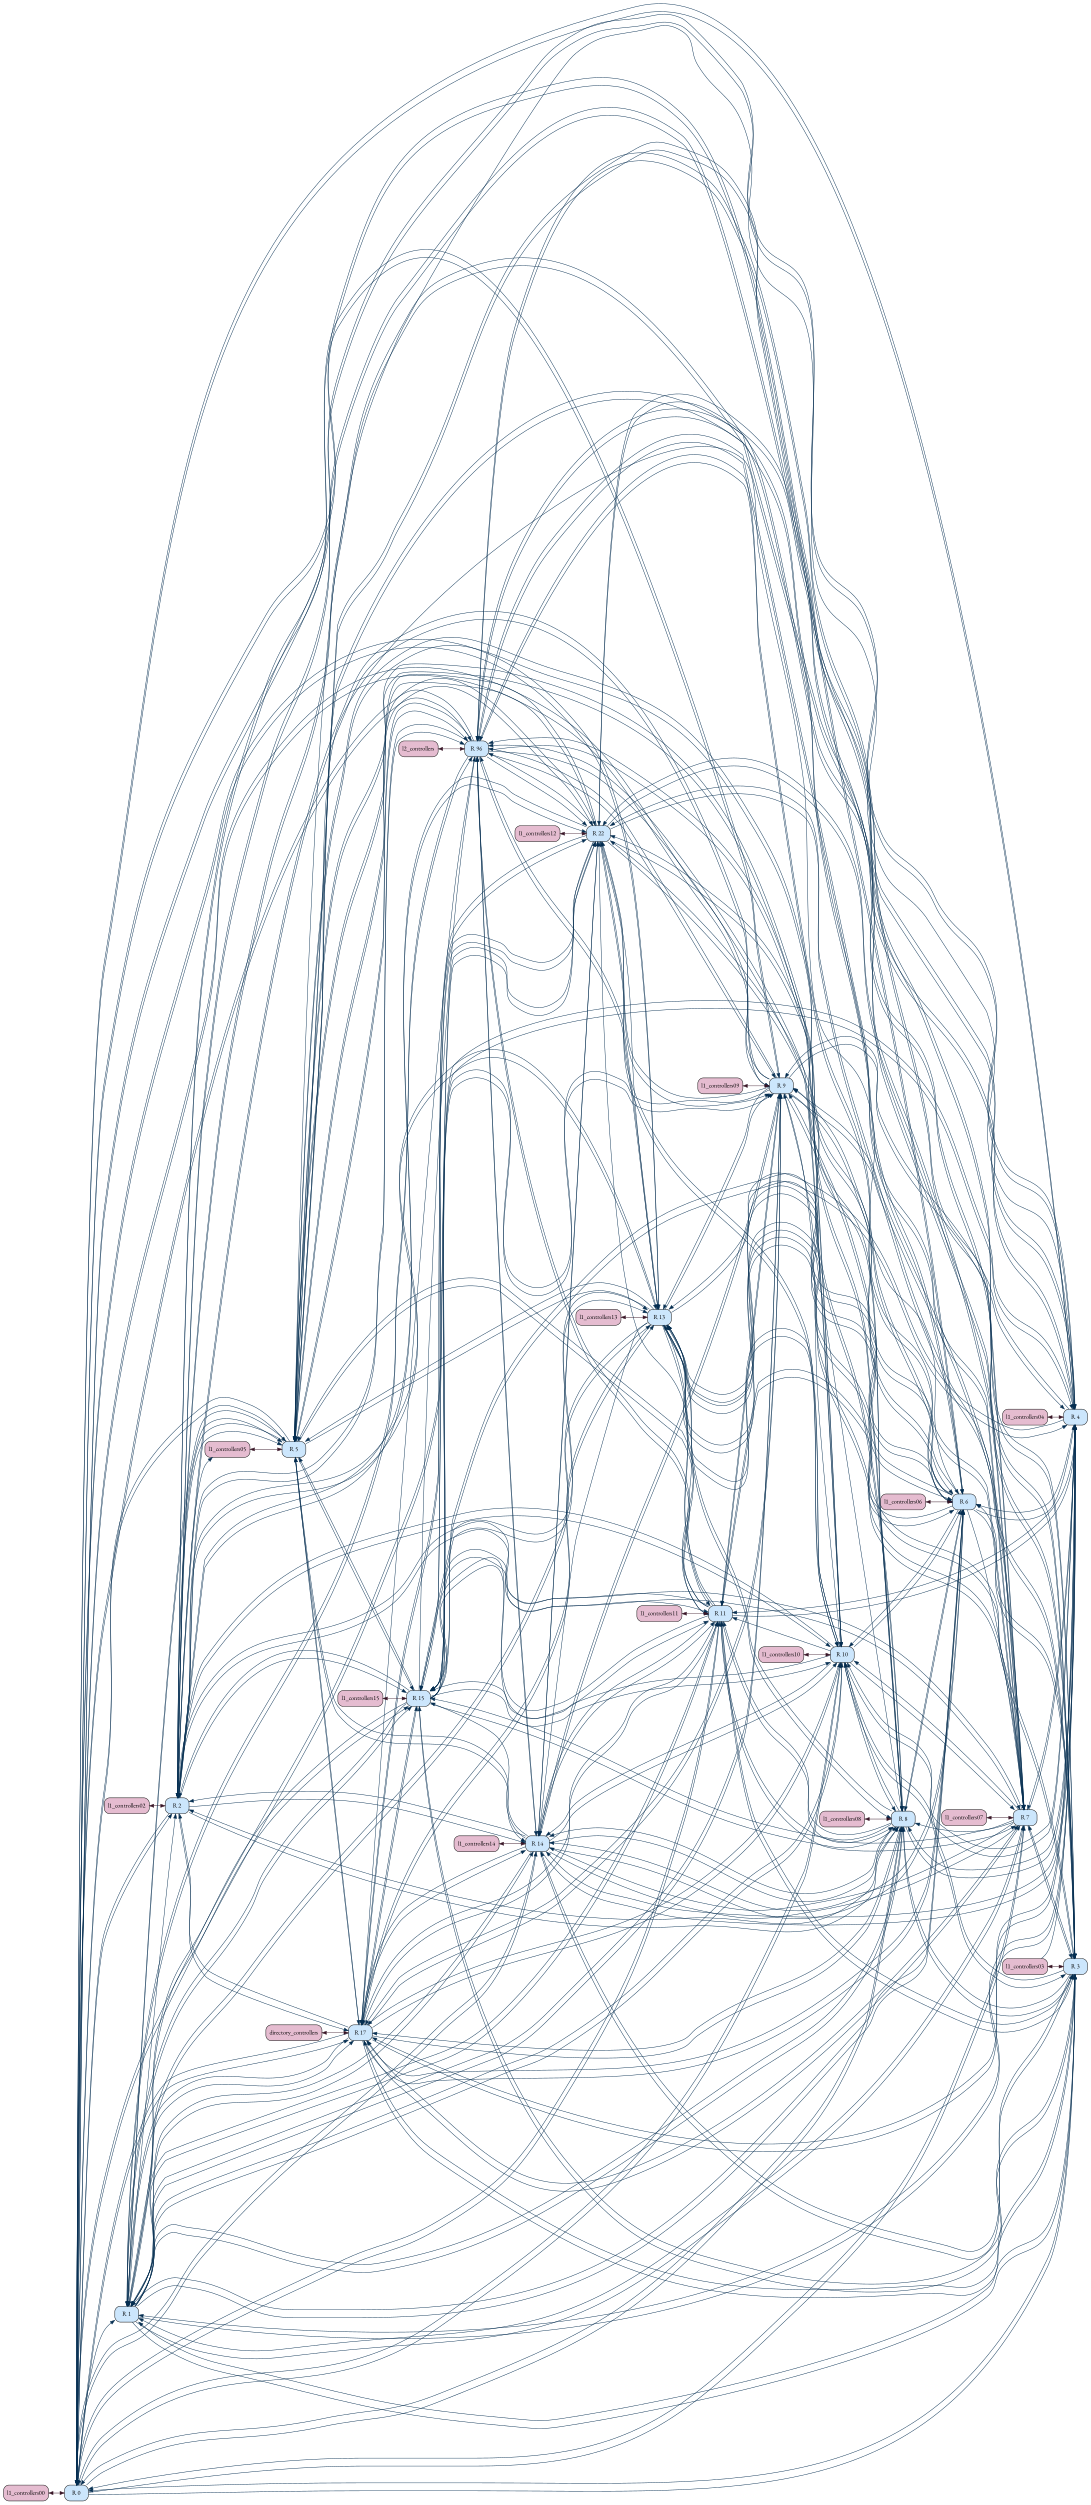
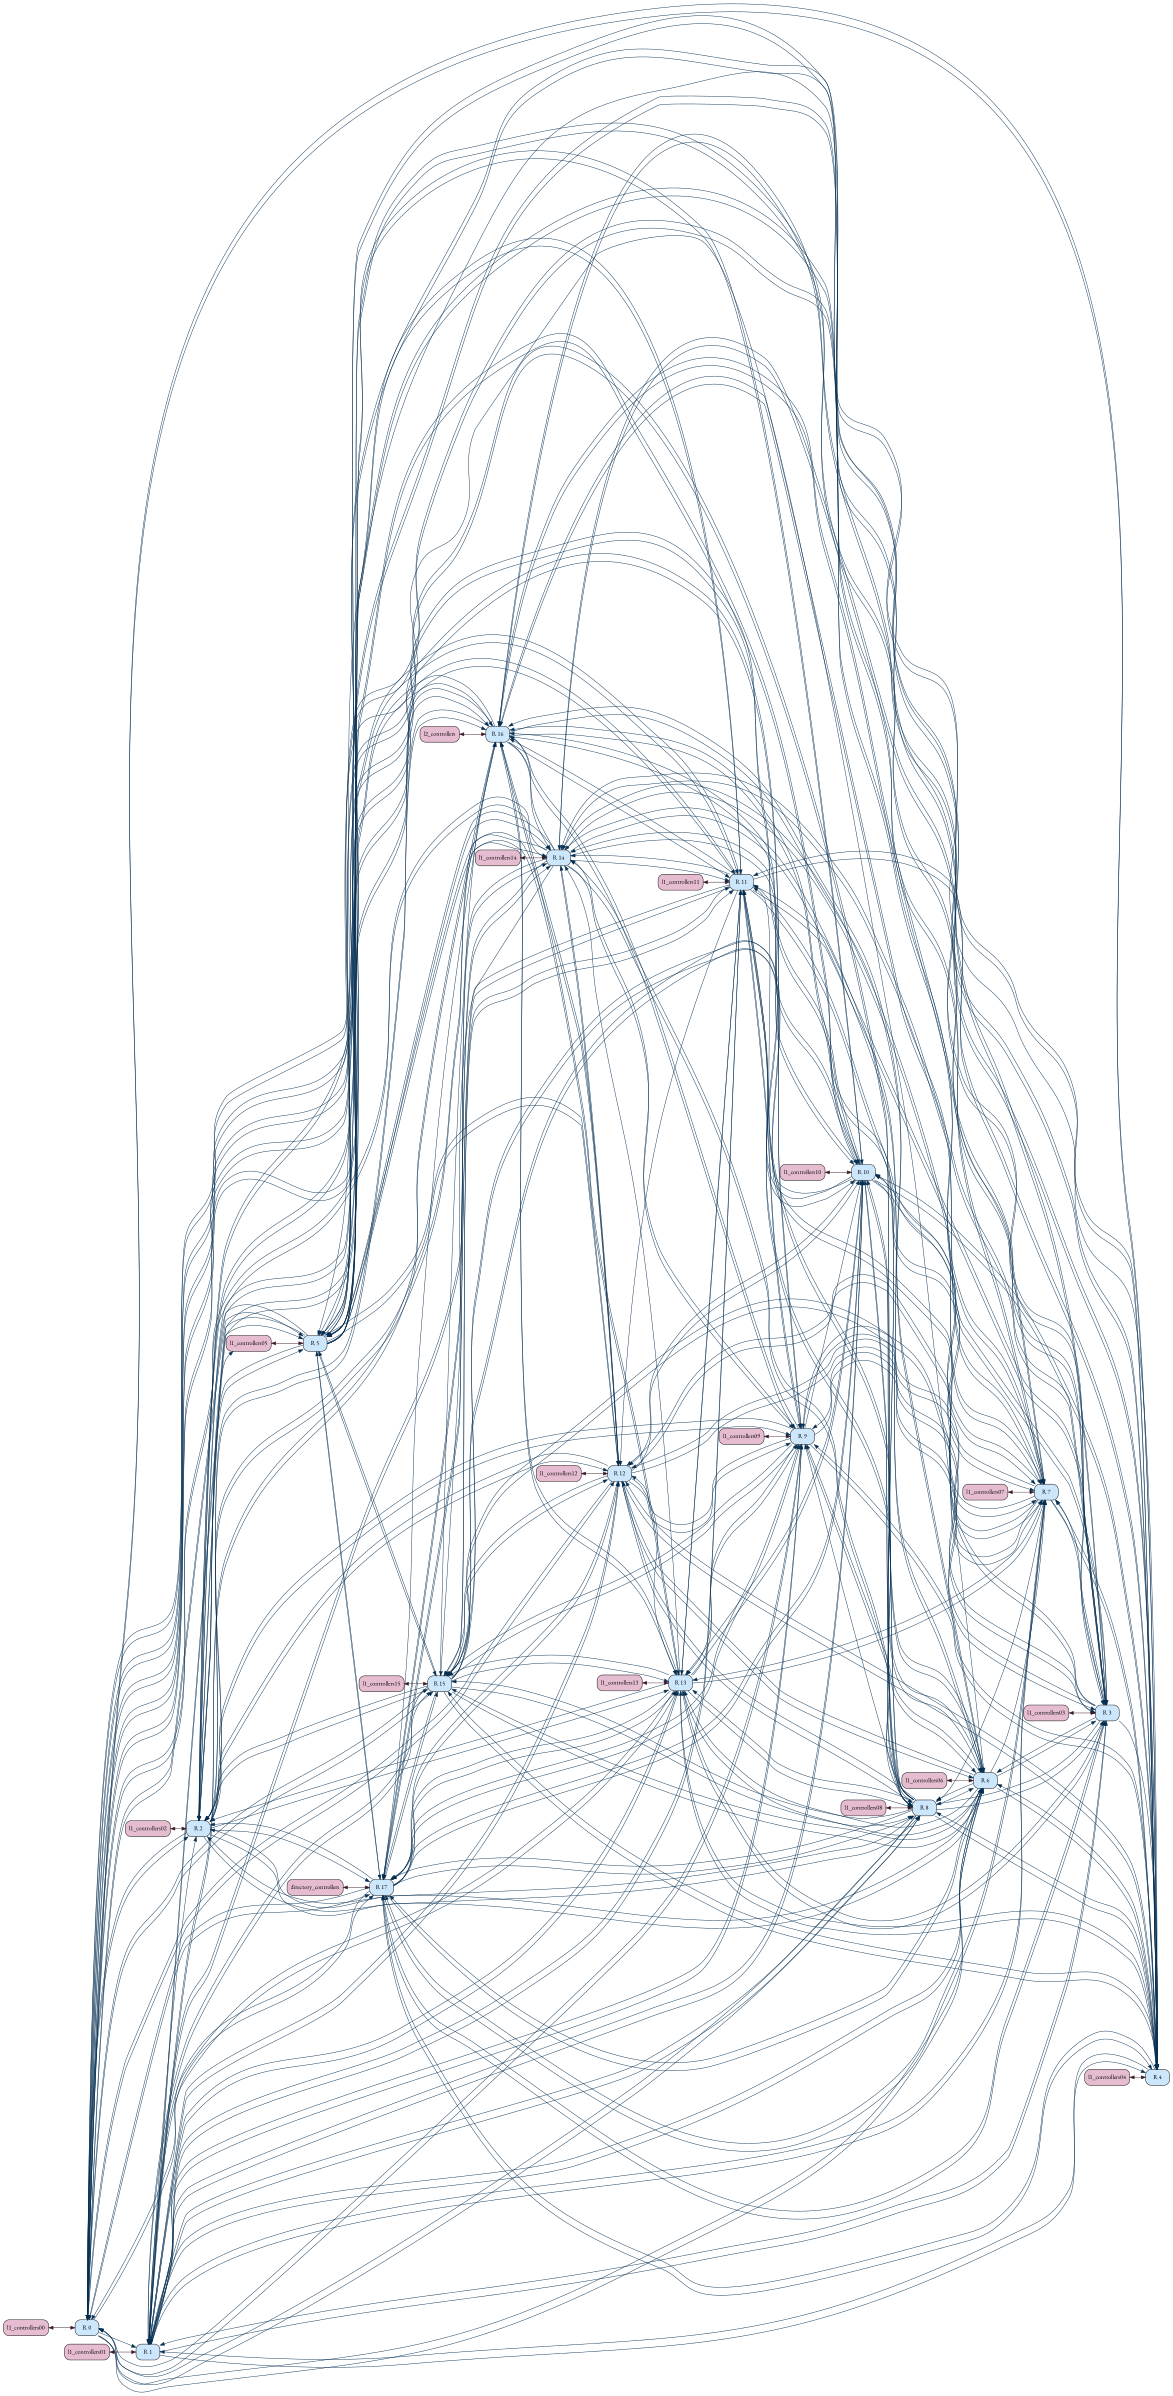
  graph {
    fontname="EB Garamond"
    rankdir=LR
    node [color="#000000" fillcolor="#cce6fc" fontcolor="#000000" fontname="EB Garamond" fontsize=14 shape=Mrecord style="rounded, filled"]
    edge [color="#042d50" dir=forward fontname="EB Garamond" weight=0.5]
    n1 [label="R 0"]
    n2 [label="R 1"]
    n3 [label="R 2"]
    n4 [label="R 3"]
    n5 [label="R 4"]
    n6 [label="R 5"]
    n7 [label="R 6"]
    n8 [label="R 7"]
    n9 [label="R 8"]
    n10 [label="R 9"]
    n11 [label="R 10"]
    n12 [label="R 11"]
-   n13 [label="R 22"]
+   n13 [label="R 12"]
    n14 [label="R 13"]
    n15 [label="R 14"]
    n16 [label="R 15"]
-   n17 [label="R 96"]
+   n17 [label="R 16"]
    n18 [label="R 17"]
    n19 [fillcolor="#e5bcd0" label=l1_controllers05]
    n20 [fillcolor="#e5bcd0" label=l1_controllers00]
+   n21 [fillcolor="#e5bcd0" label=l1_controllers01]
    n22 [fillcolor="#e5bcd0" label=l1_controllers02]
    n23 [fillcolor="#e5bcd0" label=l1_controllers03]
    n24 [fillcolor="#e5bcd0" label=l1_controllers04]
    n25 [fillcolor="#e5bcd0" label=l1_controllers06]
    n26 [fillcolor="#e5bcd0" label=l1_controllers07]
    n27 [fillcolor="#e5bcd0" label=l1_controllers08]
    n28 [fillcolor="#e5bcd0" label=l1_controllers09]
    n29 [fillcolor="#e5bcd0" label=l1_controllers10]
    n30 [fillcolor="#e5bcd0" label=l1_controllers11]
    n31 [fillcolor="#e5bcd0" label=l1_controllers12]
    n32 [fillcolor="#e5bcd0" label=l1_controllers13]
    n33 [fillcolor="#e5bcd0" label=l1_controllers14]
    n34 [fillcolor="#e5bcd0" label=l1_controllers15]
    n35 [fillcolor="#e5bcd0" label=l2_controllers]
    n36 [fillcolor="#e5bcd0" label=directory_controllers]
    n1 -- n2
    n1 -- n3
    n1 -- n4
    n1 -- n5
    n1 -- n6
    n1 -- n7
    n1 -- n8
    n1 -- n9
    n1 -- n10
    n1 -- n11
    n1 -- n12
    n1 -- n13
    n1 -- n14
    n1 -- n15
    n1 -- n16
    n1 -- n17
    n1 -- n18
    n2 -- n3
    n2 -- n4
    n2 -- n5
    n2 -- n6
    n2 -- n7
    n2 -- n8
    n2 -- n9
    n2 -- n10
    n2 -- n11
    n2 -- n12
    n2 -- n13
    n2 -- n14
    n2 -- n15
    n2 -- n16
    n2 -- n17
    n2 -- n18
    n3 -- n1
    n3 -- n5
    n3 -- n6
    n3 -- n7
    n3 -- n8
    n3 -- n9
    n3 -- n10
    n3 -- n11
    n3 -- n12
    n3 -- n13
    n3 -- n14
    n3 -- n15
    n3 -- n16
    n3 -- n17
    n3 -- n18
    n3 -- n19
    n4 -- n1
    n4 -- n2
-   n23 -- n5
+   n4 -- n5
    n4 -- n6
    n4 -- n7
    n4 -- n8
    n4 -- n9
    n4 -- n10
    n4 -- n11
    n4 -- n12
    n4 -- n13
    n4 -- n14
    n4 -- n15
    n4 -- n16
    n4 -- n17
    n4 -- n18
    n5 -- n1
    n5 -- n2
    n5 -- n3
    n5 -- n6
    n5 -- n7
    n5 -- n8
    n5 -- n9
    n5 -- n10
    n5 -- n11
    n5 -- n12
    n5 -- n13
    n5 -- n14
    n5 -- n15
    n5 -- n16
    n5 -- n17
    n5 -- n18
    n6 -- n1
    n6 -- n2
    n6 -- n3
    n6 -- n4
    n6 -- n7
    n6 -- n8
    n6 -- n9
    n6 -- n10
    n6 -- n11
    n6 -- n12
    n6 -- n13
    n6 -- n14
    n6 -- n15
    n6 -- n16
    n6 -- n17
    n6 -- n18
    n7 -- n1
    n7 -- n2
    n7 -- n3
    n7 -- n4
    n7 -- n5
    n7 -- n8
    n7 -- n9
    n7 -- n10
    n7 -- n11
    n7 -- n12
    n7 -- n13
    n7 -- n14
    n7 -- n15
    n7 -- n16
    n7 -- n17
    n7 -- n18
    n8 -- n1
    n8 -- n2
    n8 -- n3
    n8 -- n4
    n8 -- n5
    n8 -- n6
    n8 -- n9
    n8 -- n10
    n8 -- n11
    n8 -- n12
    n8 -- n13
    n8 -- n14
    n8 -- n15
    n8 -- n16
    n8 -- n17
    n8 -- n18
    n9 -- n1
    n9 -- n2
    n9 -- n3
    n9 -- n4
    n9 -- n5
    n9 -- n6
    n9 -- n7
    n9 -- n10
    n9 -- n11
    n9 -- n12
    n9 -- n13
    n9 -- n14
    n9 -- n15
    n9 -- n16
    n9 -- n17
    n9 -- n18
    n10 -- n1
    n10 -- n2
    n10 -- n3
    n10 -- n4
    n10 -- n5
    n10 -- n6
    n10 -- n7
    n10 -- n8
    n10 -- n11
    n10 -- n12
    n10 -- n13
    n10 -- n14
    n10 -- n15
    n10 -- n16
    n10 -- n17
    n10 -- n18
    n11 -- n1
    n11 -- n2
    n11 -- n3
    n11 -- n4
    n11 -- n5
    n11 -- n6
    n11 -- n7
    n11 -- n8
    n11 -- n9
    n11 -- n12
    n11 -- n13
    n11 -- n14
    n11 -- n15
    n11 -- n16
    n11 -- n17
    n11 -- n18
    n12 -- n1
    n12 -- n2
    n12 -- n3
    n12 -- n4
    n12 -- n5
    n12 -- n6
    n12 -- n7
    n12 -- n8
    n12 -- n9
    n12 -- n10
    n12 -- n13
    n12 -- n14
    n12 -- n15
    n12 -- n16
    n12 -- n17
    n12 -- n18
    n13 -- n1
    n13 -- n2
    n13 -- n3
    n13 -- n4
    n13 -- n5
    n13 -- n6
    n13 -- n7
    n13 -- n8
    n13 -- n9
    n13 -- n10
    n13 -- n11
    n13 -- n14
    n13 -- n15
    n13 -- n16
    n13 -- n17
    n13 -- n18
    n14 -- n1
    n14 -- n2
    n14 -- n3
    n14 -- n4
    n14 -- n5
    n14 -- n6
    n14 -- n7
    n14 -- n8
    n14 -- n9
    n14 -- n10
    n14 -- n11
    n14 -- n12
    n14 -- n15
    n14 -- n16
    n14 -- n17
    n14 -- n18
    n15 -- n1
    n15 -- n2
    n15 -- n3
    n15 -- n4
    n15 -- n5
    n15 -- n6
    n15 -- n7
    n15 -- n8
    n15 -- n9
    n15 -- n10
    n15 -- n11
    n15 -- n12
    n15 -- n13
    n15 -- n16
    n15 -- n17
    n15 -- n18
    n16 -- n1
    n16 -- n2
    n16 -- n3
    n16 -- n4
    n16 -- n5
    n16 -- n6
    n16 -- n7
    n16 -- n8
    n16 -- n9
    n16 -- n10
    n16 -- n11
    n16 -- n12
    n16 -- n13
    n16 -- n14
    n16 -- n17
    n16 -- n18
    n17 -- n1
    n17 -- n2
    n17 -- n3
    n17 -- n4
    n17 -- n5
    n17 -- n6
    n17 -- n7
    n17 -- n8
    n17 -- n9
    n17 -- n10
    n17 -- n11
    n17 -- n12
    n17 -- n13
    n17 -- n14
    n17 -- n15
    n17 -- n18
    n18 -- n1
    n18 -- n2
    n18 -- n3
    n18 -- n4
    n18 -- n5
    n18 -- n6
    n18 -- n7
    n18 -- n8
    n18 -- n9
    n18 -- n10
    n18 -- n11
    n18 -- n12
    n18 -- n13
    n18 -- n14
    n18 -- n15
    n18 -- n16
    n19 -- n6 [color="#381526" dir=both weight=1.0]
    n20 -- n1 [color="#381526" dir=both weight=1.0]
+   n21 -- n2 [color="#381526" dir=both weight=1.0]
    n22 -- n3 [color="#381526" dir=both weight=1.0]
    n23 -- n4 [color="#381526" dir=both weight=1.0]
    n24 -- n5 [color="#381526" dir=both weight=1.0]
    n25 -- n7 [color="#381526" dir=both weight=1.0]
    n26 -- n8 [color="#381526" dir=both weight=1.0]
    n27 -- n9 [color="#381526" dir=both weight=1.0]
    n28 -- n10 [color="#381526" dir=both weight=1.0]
    n29 -- n11 [color="#381526" dir=both weight=1.0]
    n30 -- n12 [color="#381526" dir=both weight=1.0]
    n31 -- n13 [color="#381526" dir=both weight=1.0]
    n32 -- n14 [color="#381526" dir=both weight=1.0]
    n33 -- n15 [color="#381526" dir=both weight=1.0]
    n34 -- n16 [color="#381526" dir=both weight=1.0]
    n35 -- n17 [color="#381526" dir=both weight=1.0]
    n36 -- n18 [color="#381526" dir=both weight=1.0]
  }
